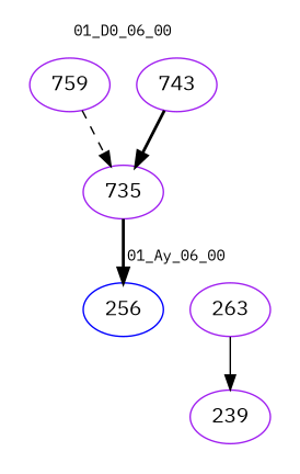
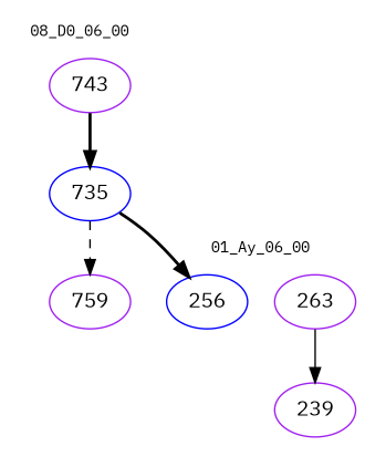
  digraph {
    fontname="IBM Plex Mono"
    node [color=purple fontname="IBM Plex Mono"]
    edge [color=black fontname="IBM Plex Mono" style=bold]
    n1 [label=263]
    n2 [label=239]
    n3 [color=blue label=256]
    n4 [label=743]
-   n5 [label=735]
+   n5 [color=blue label=735]
    n6 [label=759]
    subgraph cluster_1 {
      color=white
      fontsize=10
      label="01_Ay_06_00"
      n1
      n2
      n3
    }
    subgraph cluster_2 {
      color=white
      fontsize=10
-     label="01_D0_06_00"
+     label="08_D0_06_00"
      n4
      n5
      n6
    }
    n1 -> n2 [style=solid]
    n4 -> n5
    n5 -> n3
-   n6 -> n5 [style=dashed]
+   n5 -> n6 [style=dashed]
  }
